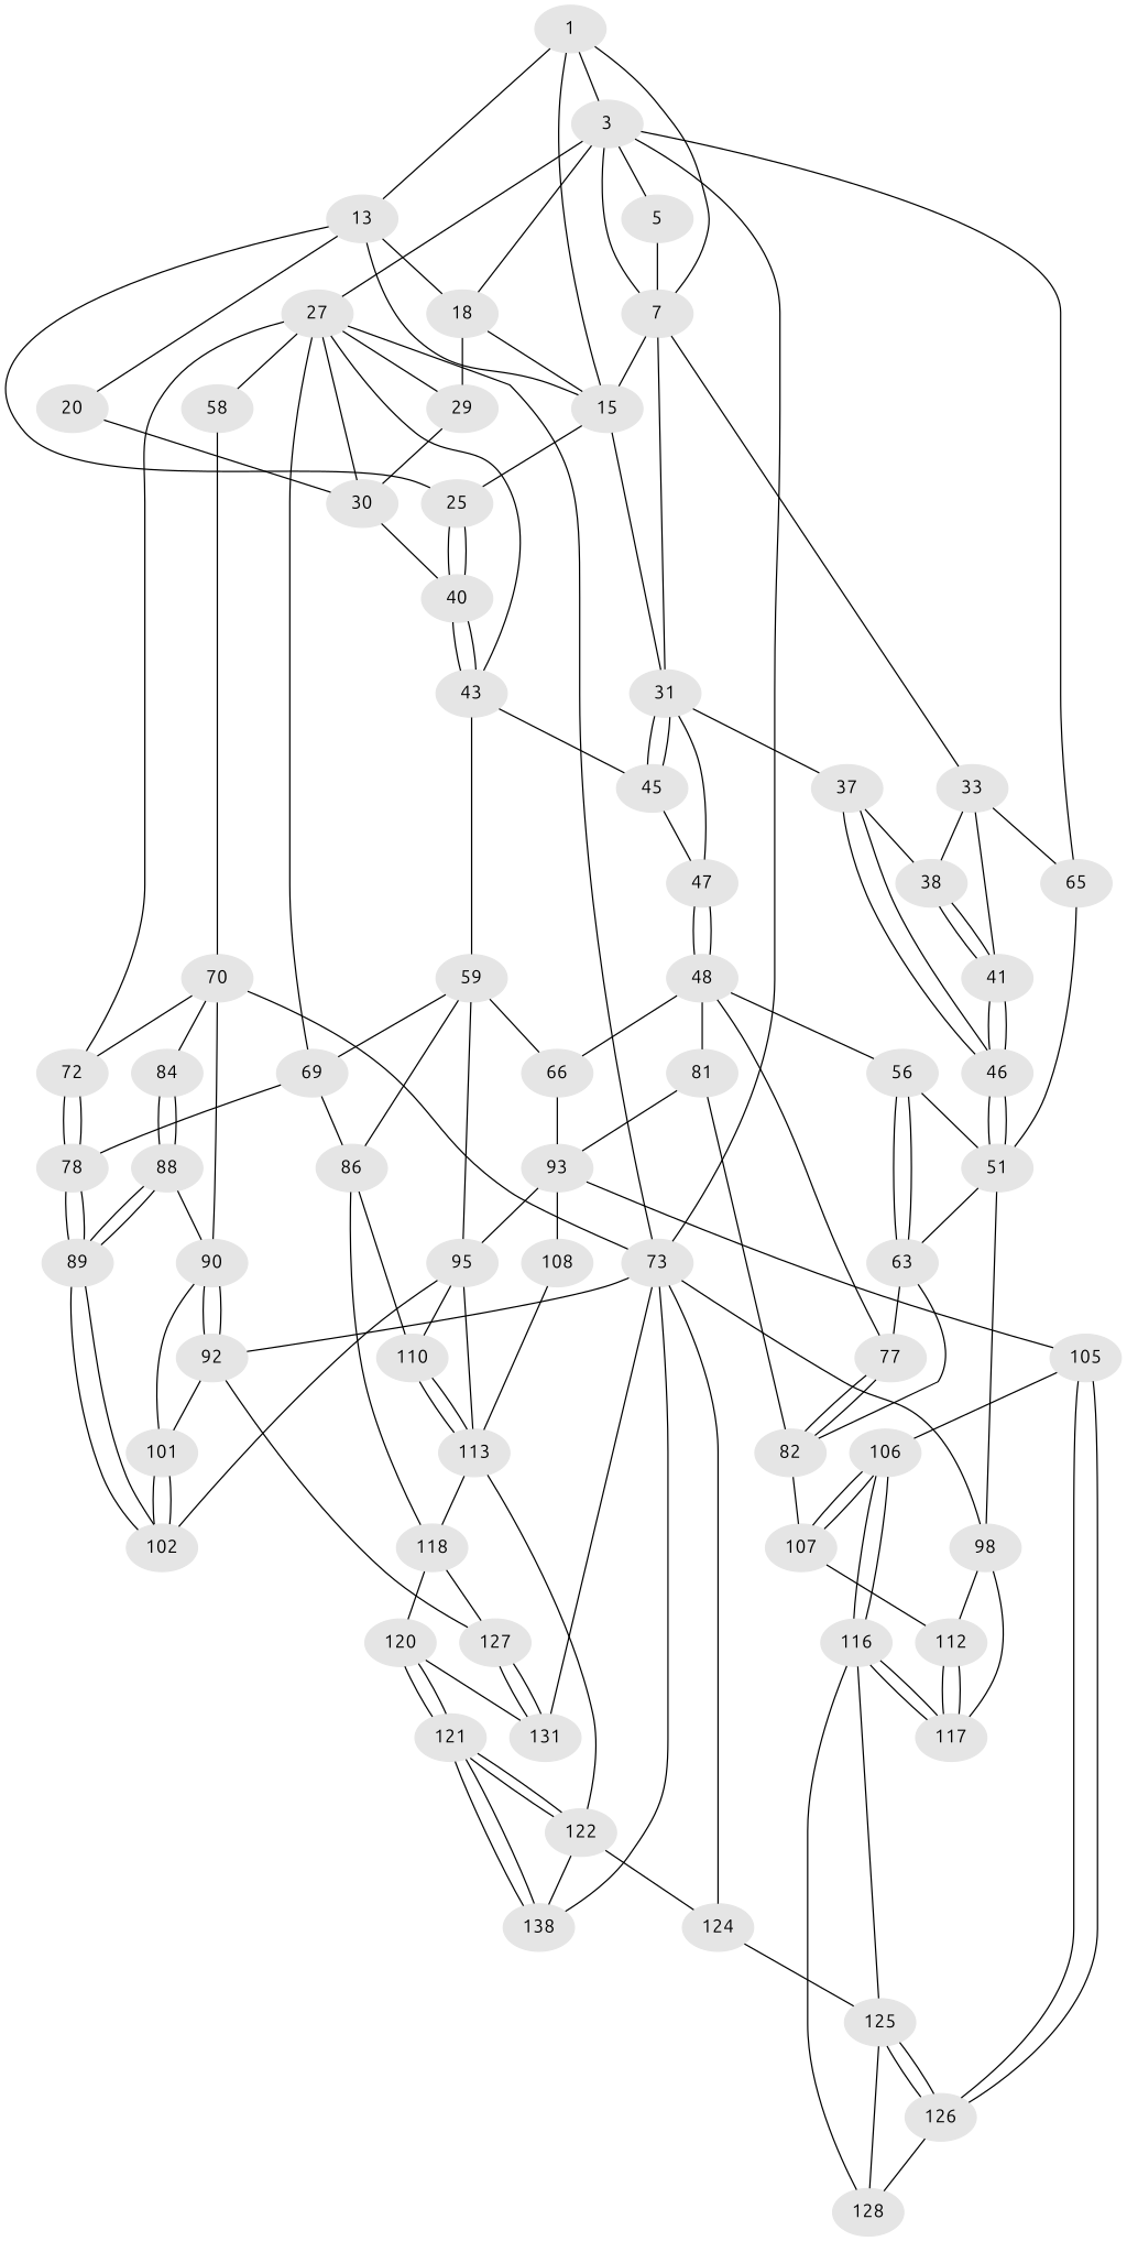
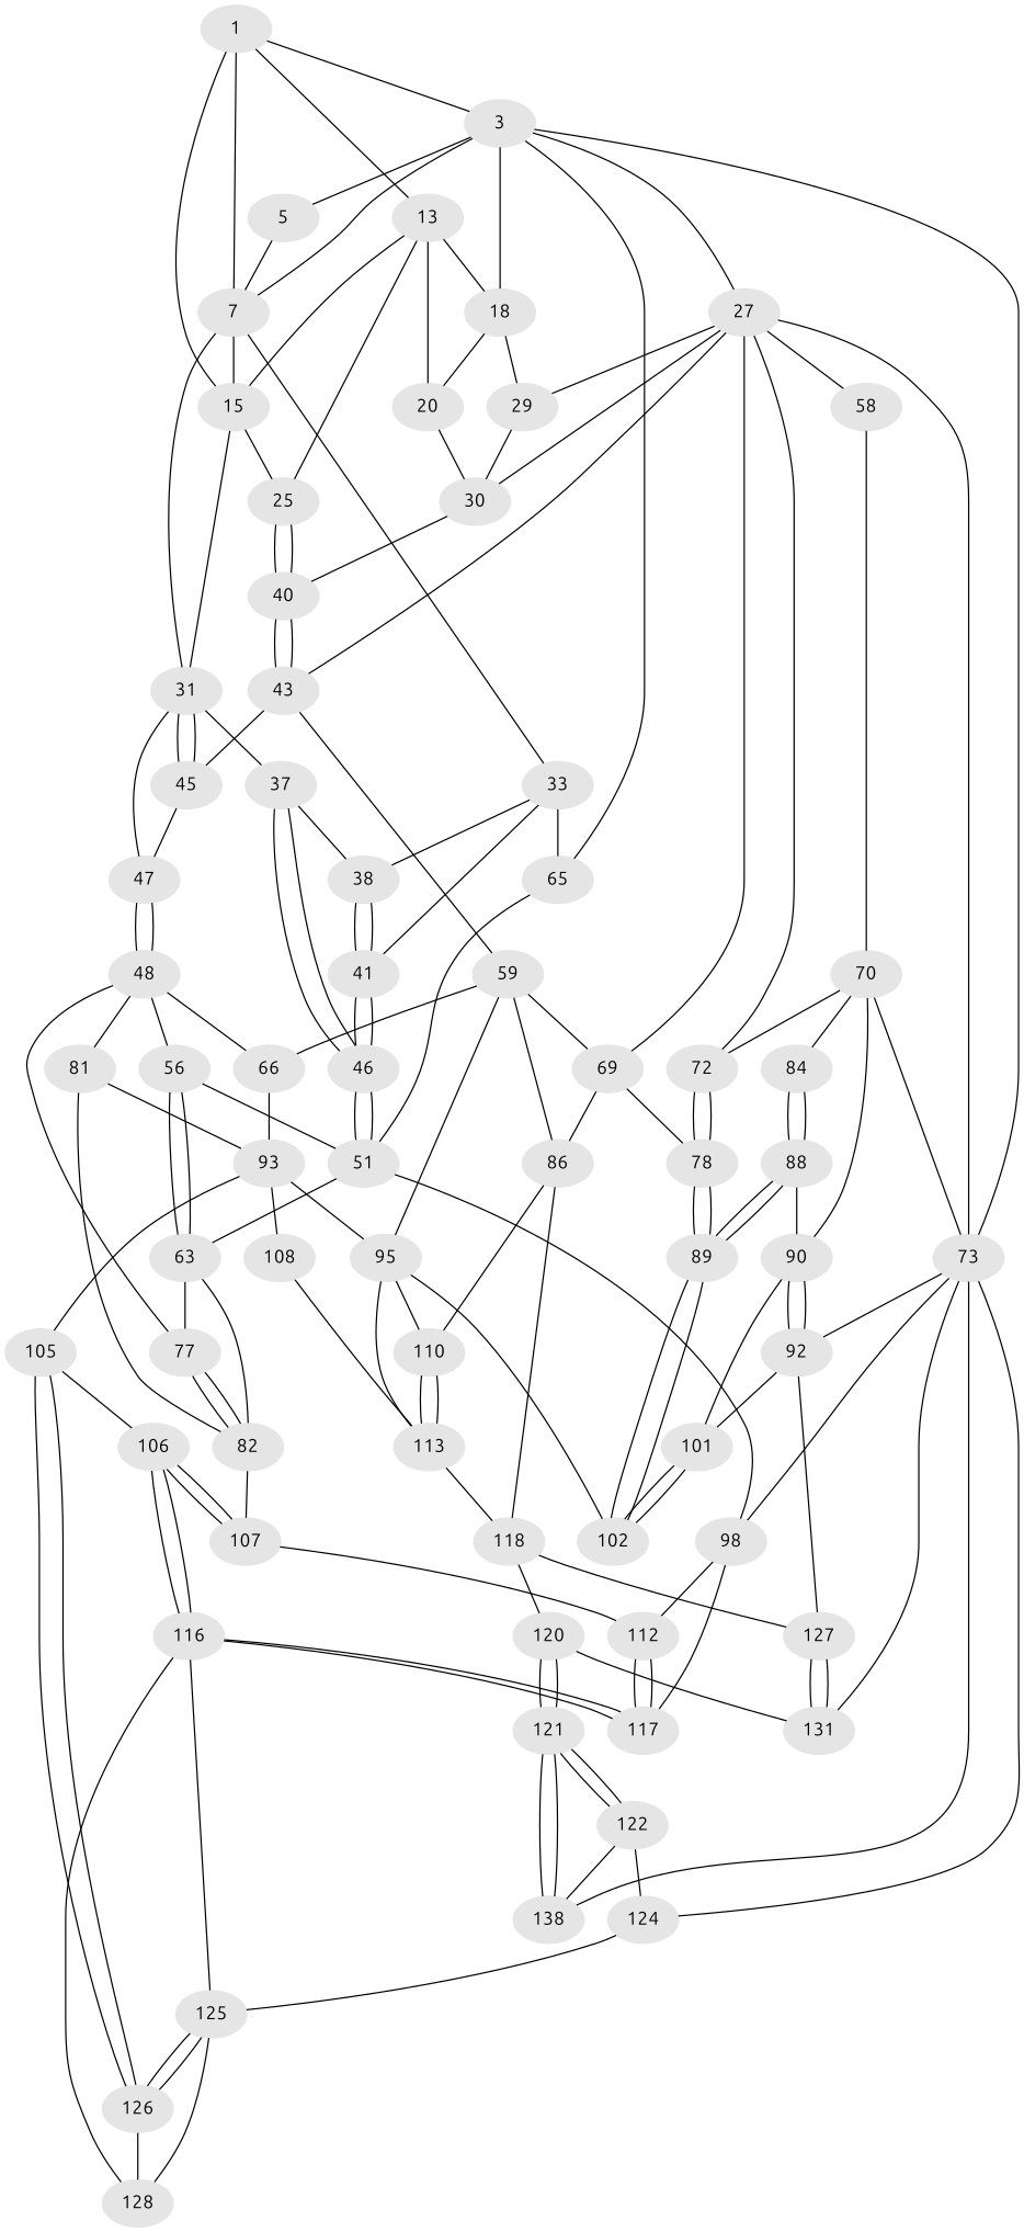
  graph {
    fontname=Ubuntu
    node [color=gray90 fontname=Ubuntu style=filled]
    edge [fontname=Ubuntu]
    1 [super="+6+2"]
    3 [super="+17+4"]
    7 [super="+11+8"]
    13 [super="+14"]
    15 [super="+16+26"]
    5
    18 [super="+23+19"]
    27 [super="+57+28"]
    n9 [label=65]
    73 [super="+74+135+100"]
    31 [super="+32"]
    33 [super="+34"]
    20 [super="+21"]
    25
    29
    30 [super="+39"]
    43 [super="+44"]
    58
    69 [super="+79"]
    72
    51 [super="+53"]
    98 [super="+99"]
    92 [super="+103"]
    124 [super="+134"]
    131 [super="+132"]
    138
    37
    45 [super="+52"]
    47
    38
    41
    40
    59 [super="+60"]
    70 [super="+71+80"]
    86 [super="+109"]
    78
    46
    48 [super="+49+68"]
    63 [super="+64"]
    66 [super="+67"]
    95 [super="+96"]
    n42 [label=56]
    77
    81
    93 [super="+97+94"]
    82 [super="+85"]
    112
    117
    84
    90 [super="+91"]
    110
    118 [super="+119"]
    102
    113 [super="+114"]
    107
    105
    108
    89
    88
    101
    127
    125 [super="+130"]
    120
    106
    126
    122 [super="+123+133"]
    116 [super="+129"]
    128
    121
    1 -- 3
    1 -- 7
    1 -- 13
    1 -- 15
    3 -- 7 [weight=2]
    3 -- 5
    3 -- 18
    3 -- 27
    3 -- n9
    3 -- 73 [weight=2]
    7 -- 15
    7 -- 31
    7 -- 33
    13 -- 15
    13 -- 18
    13 -- 20
    13 -- 25
    15 -- 31
    15 -- 25
    5 -- 7
-   18 -- 15 [weight=2]
+   18 -- 20 [weight=2]
    18 -- 29
    27 -- 73
    27 -- 29
    27 -- 30
    27 -- 43
    27 -- 58 [weight=2]
    27 -- 69
    27 -- 72
    n9 -- 51
    73 -- 98
    73 -- 92
    73 -- 124 [weight=2]
    73 -- 131 [weight=2]
    73 -- 138
    31 -- 37
    31 -- 45
    31 -- 45
    31 -- 47
    33 -- n9
    33 -- 38
    33 -- 41
    20 -- 30
    25 -- 40
    25 -- 40
    29 -- 30
    30 -- 40
    43 -- 45
    43 -- 59
    58 -- 70
    69 -- 86
    69 -- 78
    72 -- 78
    72 -- 78
    51 -- 98
    51 -- 63
    98 -- 112
    98 -- 117
    92 -- 101
    92 -- 127
    124 -- 125 [weight=2]
    37 -- 38
    37 -- 46
    37 -- 46
    45 -- 47
    47 -- 48
    47 -- 48
    38 -- 41
    38 -- 41
    41 -- 46
    41 -- 46
    40 -- 43
    40 -- 43
    59 -- 69
    59 -- 86
    59 -- 66
    59 -- 95
    70 -- 73
    70 -- 72
    70 -- 84 [weight=2]
    70 -- 90
    86 -- 110
    86 -- 118
    78 -- 89
    78 -- 89
    46 -- 51
    46 -- 51
    48 -- 66
    48 -- n42
    48 -- 77
    48 -- 81
    63 -- 77
    63 -- 82
    66 -- 93
    95 -- 110
    95 -- 102
    95 -- 113
    n42 -- 51
    n42 -- 63
    n42 -- 63
    77 -- 82
    77 -- 82
    81 -- 93
    81 -- 82
    93 -- 95
    93 -- 105
    93 -- 108 [weight=2]
    82 -- 107
    112 -- 117
    112 -- 117
    84 -- 88
    84 -- 88
    90 -- 92
    90 -- 92
    90 -- 101
    110 -- 113
    110 -- 113
    118 -- 127
    118 -- 120
    113 -- 118
-   113 -- 122
    107 -- 112
    105 -- 106
    105 -- 126
    105 -- 126
    108 -- 113
    89 -- 102
    89 -- 102
    88 -- 90
    88 -- 89
    88 -- 89
    101 -- 102
    101 -- 102
    127 -- 131
    127 -- 131
    125 -- 126
    125 -- 126
    125 -- 128
    120 -- 131
    120 -- 121
    120 -- 121
    106 -- 107
    106 -- 107
    106 -- 116
    106 -- 116
    126 -- 128
    122 -- 124 [weight=2]
    122 -- 138
    116 -- 117
    116 -- 117
    116 -- 125
    116 -- 128
    121 -- 138
    121 -- 138
    121 -- 122
    121 -- 122
  }
